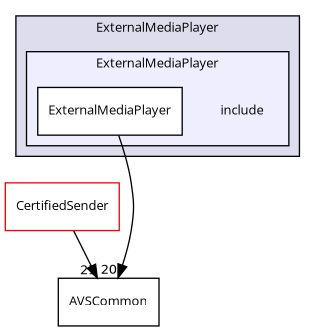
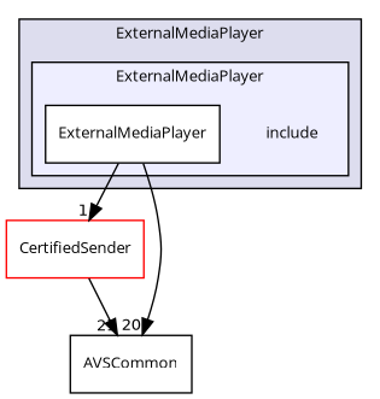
  digraph {
    compound=true
    fontname="Open Sans"
    node [fontname="Open Sans" fontsize=10 shape=box color=black fillcolor=white style=filled]
    edge [fontname="Open Sans" labeldistance=1.5 labelfontname=Helvetica labelfontsize=10]
    n1 [label=include shape=plaintext color="" fillcolor="" style=""]
    n2 [label=ExternalMediaPlayer]
    n3 [color=red label=CertifiedSender]
    n4 [label=AVSCommon]
    subgraph cluster_1 {
      bgcolor="#ddddee"
      fontsize=10
      label=ExternalMediaPlayer
      pencolor=black
      subgraph cluster_2 {
        bgcolor="#eeeeff"
        fontsize=10
        label=ExternalMediaPlayer
        pencolor=black
        n1
        n2
      }
    }
+   n2 -> n3 [headlabel=1]
    n2 -> n4 [headlabel=20]
    n3 -> n4 [headlabel=21]
  }
